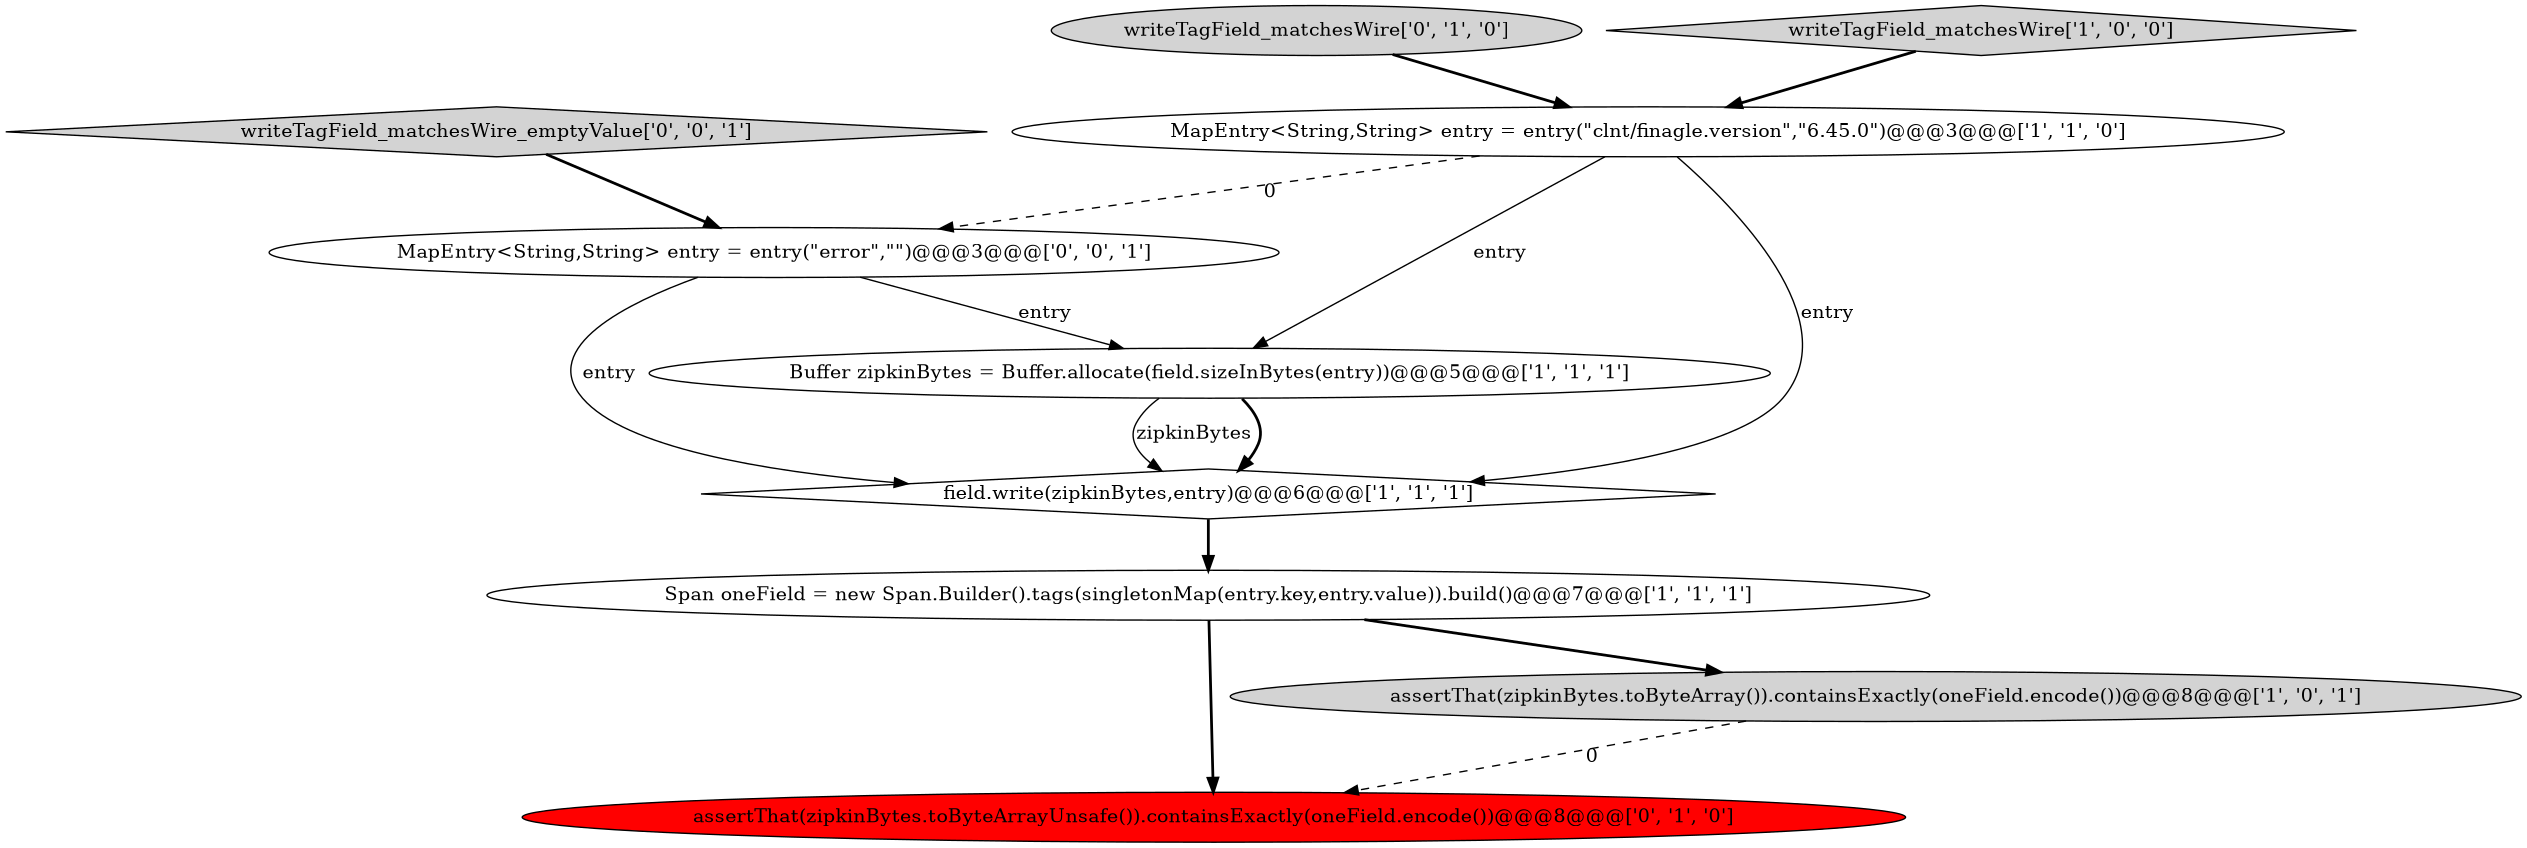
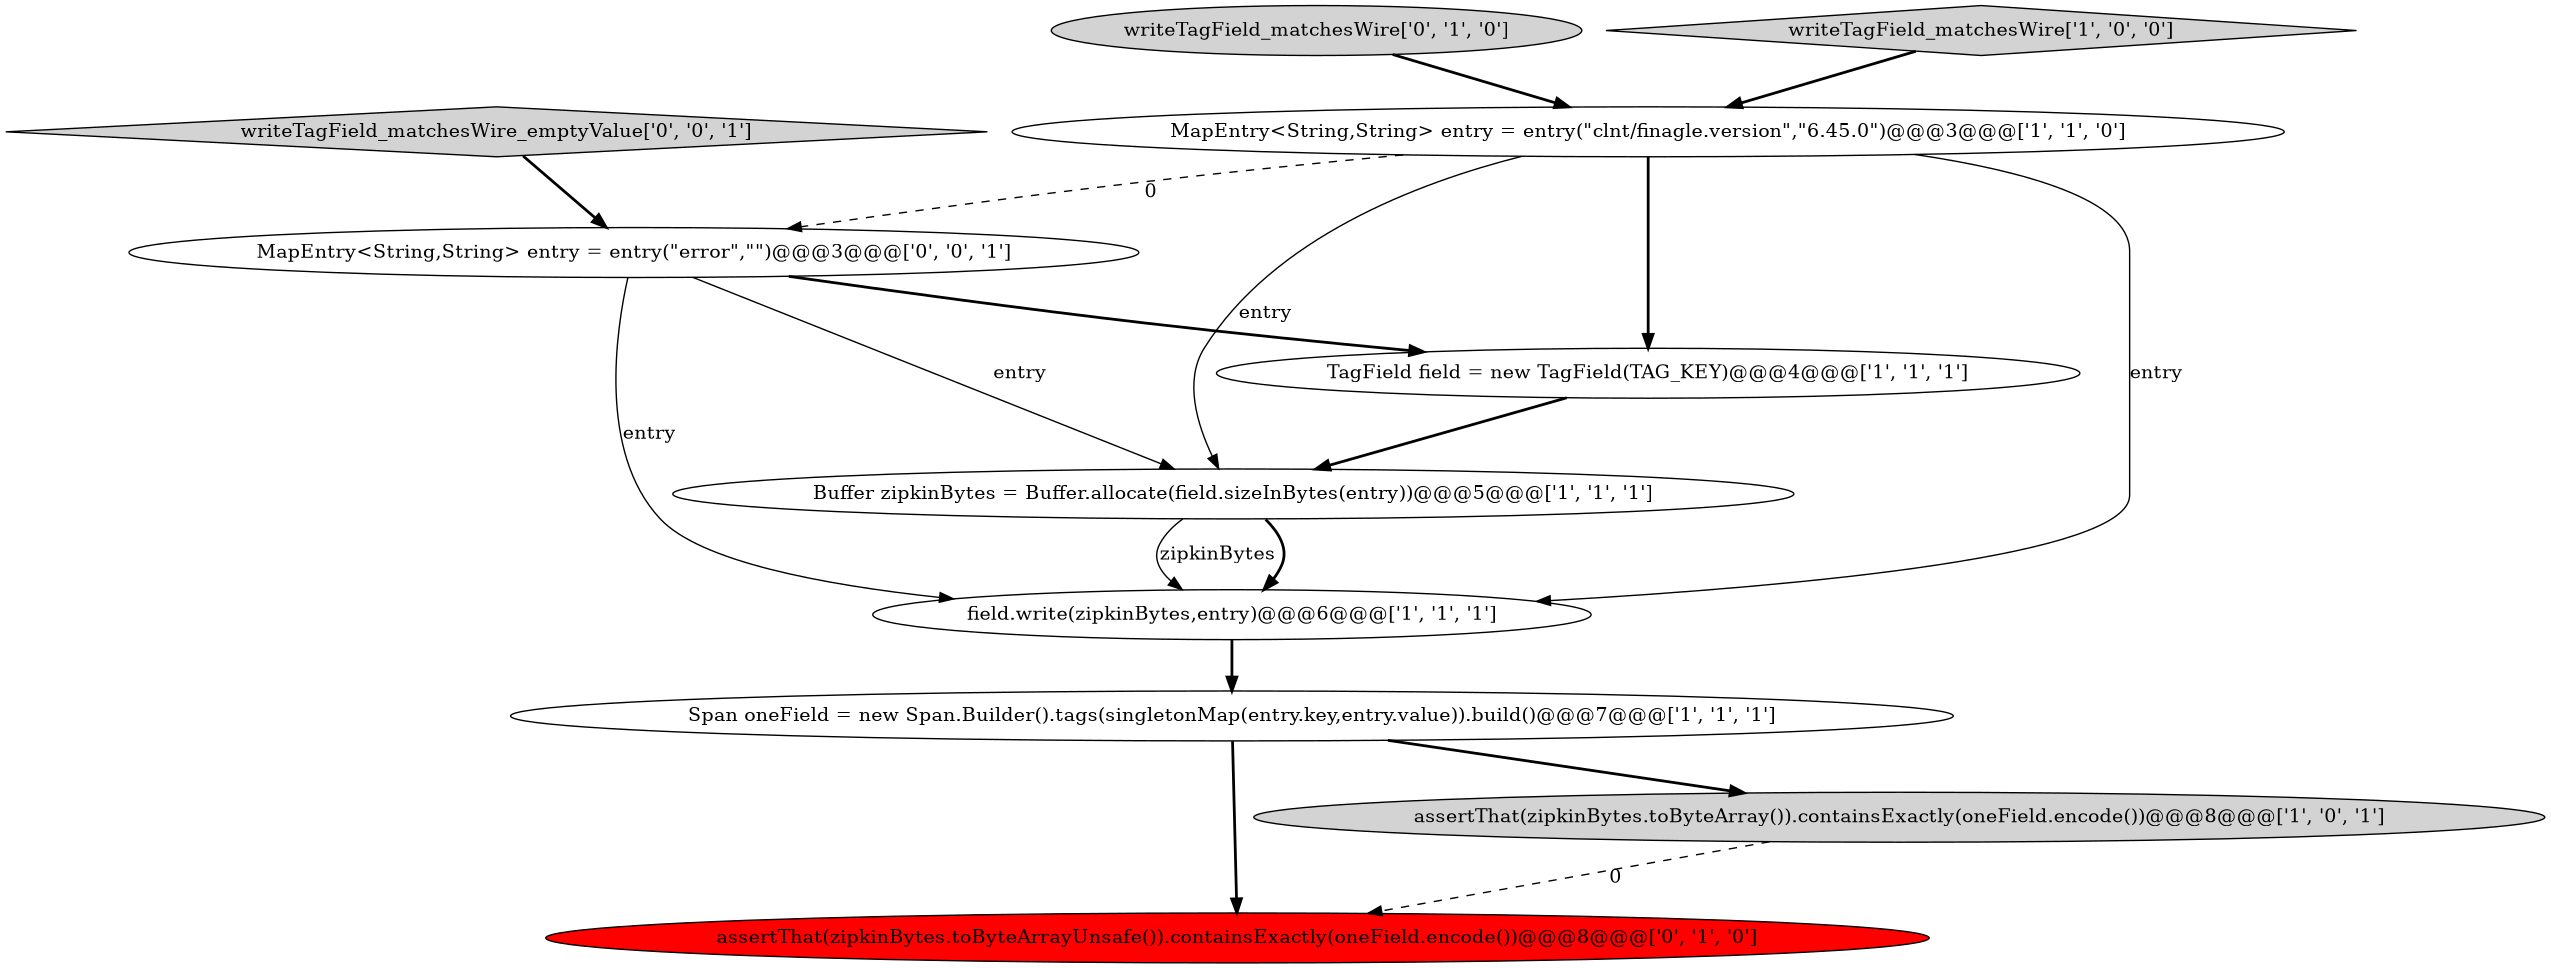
  digraph {
    node [fillcolor=white shape=ellipse style=filled]
    edge [style=bold]
    n1 [label="Span oneField = new Span.Builder().tags(singletonMap(entry.key,entry.value)).build()@@@7@@@['1', '1', '1']"]
    n2 [fillcolor=red label="assertThat(zipkinBytes.toByteArrayUnsafe()).containsExactly(oneField.encode())@@@8@@@['0', '1', '0']"]
    n3 [fillcolor=lightgray label="assertThat(zipkinBytes.toByteArray()).containsExactly(oneField.encode())@@@8@@@['1', '0', '1']"]
    n4 [label="Buffer zipkinBytes = Buffer.allocate(field.sizeInBytes(entry))@@@5@@@['1', '1', '1']"]
-   n5 [label="field.write(zipkinBytes,entry)@@@6@@@['1', '1', '1']" shape=diamond]
+   n5 [label="field.write(zipkinBytes,entry)@@@6@@@['1', '1', '1']"]
    n6 [fillcolor=lightgray label="writeTagField_matchesWire_emptyValue['0', '0', '1']" shape=diamond]
    n7 [label="MapEntry<String,String> entry = entry(\"error\",\"\")@@@3@@@['0', '0', '1']"]
+   n8 [label="TagField field = new TagField(TAG_KEY)@@@4@@@['1', '1', '1']"]
    n9 [fillcolor=lightgray label="writeTagField_matchesWire['0', '1', '0']"]
    n10 [label="MapEntry<String,String> entry = entry(\"clnt/finagle.version\",\"6.45.0\")@@@3@@@['1', '1', '0']"]
    n11 [fillcolor=lightgray label="writeTagField_matchesWire['1', '0', '0']" shape=diamond]
    n1 -> n2
    n1 -> n3
    n3 -> n2 [label=0 style=dashed]
    n4 -> n5
    n4 -> n5 [label=zipkinBytes style=solid]
    n5 -> n1
    n6 -> n7
    n7 -> n4 [label=entry style=solid]
    n7 -> n5 [label=entry style=solid]
+   n7 -> n8
+   n8 -> n4
    n9 -> n10
    n10 -> n4 [label=entry style=solid]
    n10 -> n5 [label=entry style=solid]
    n10 -> n7 [label=0 style=dashed]
+   n10 -> n8
    n11 -> n10
  }
